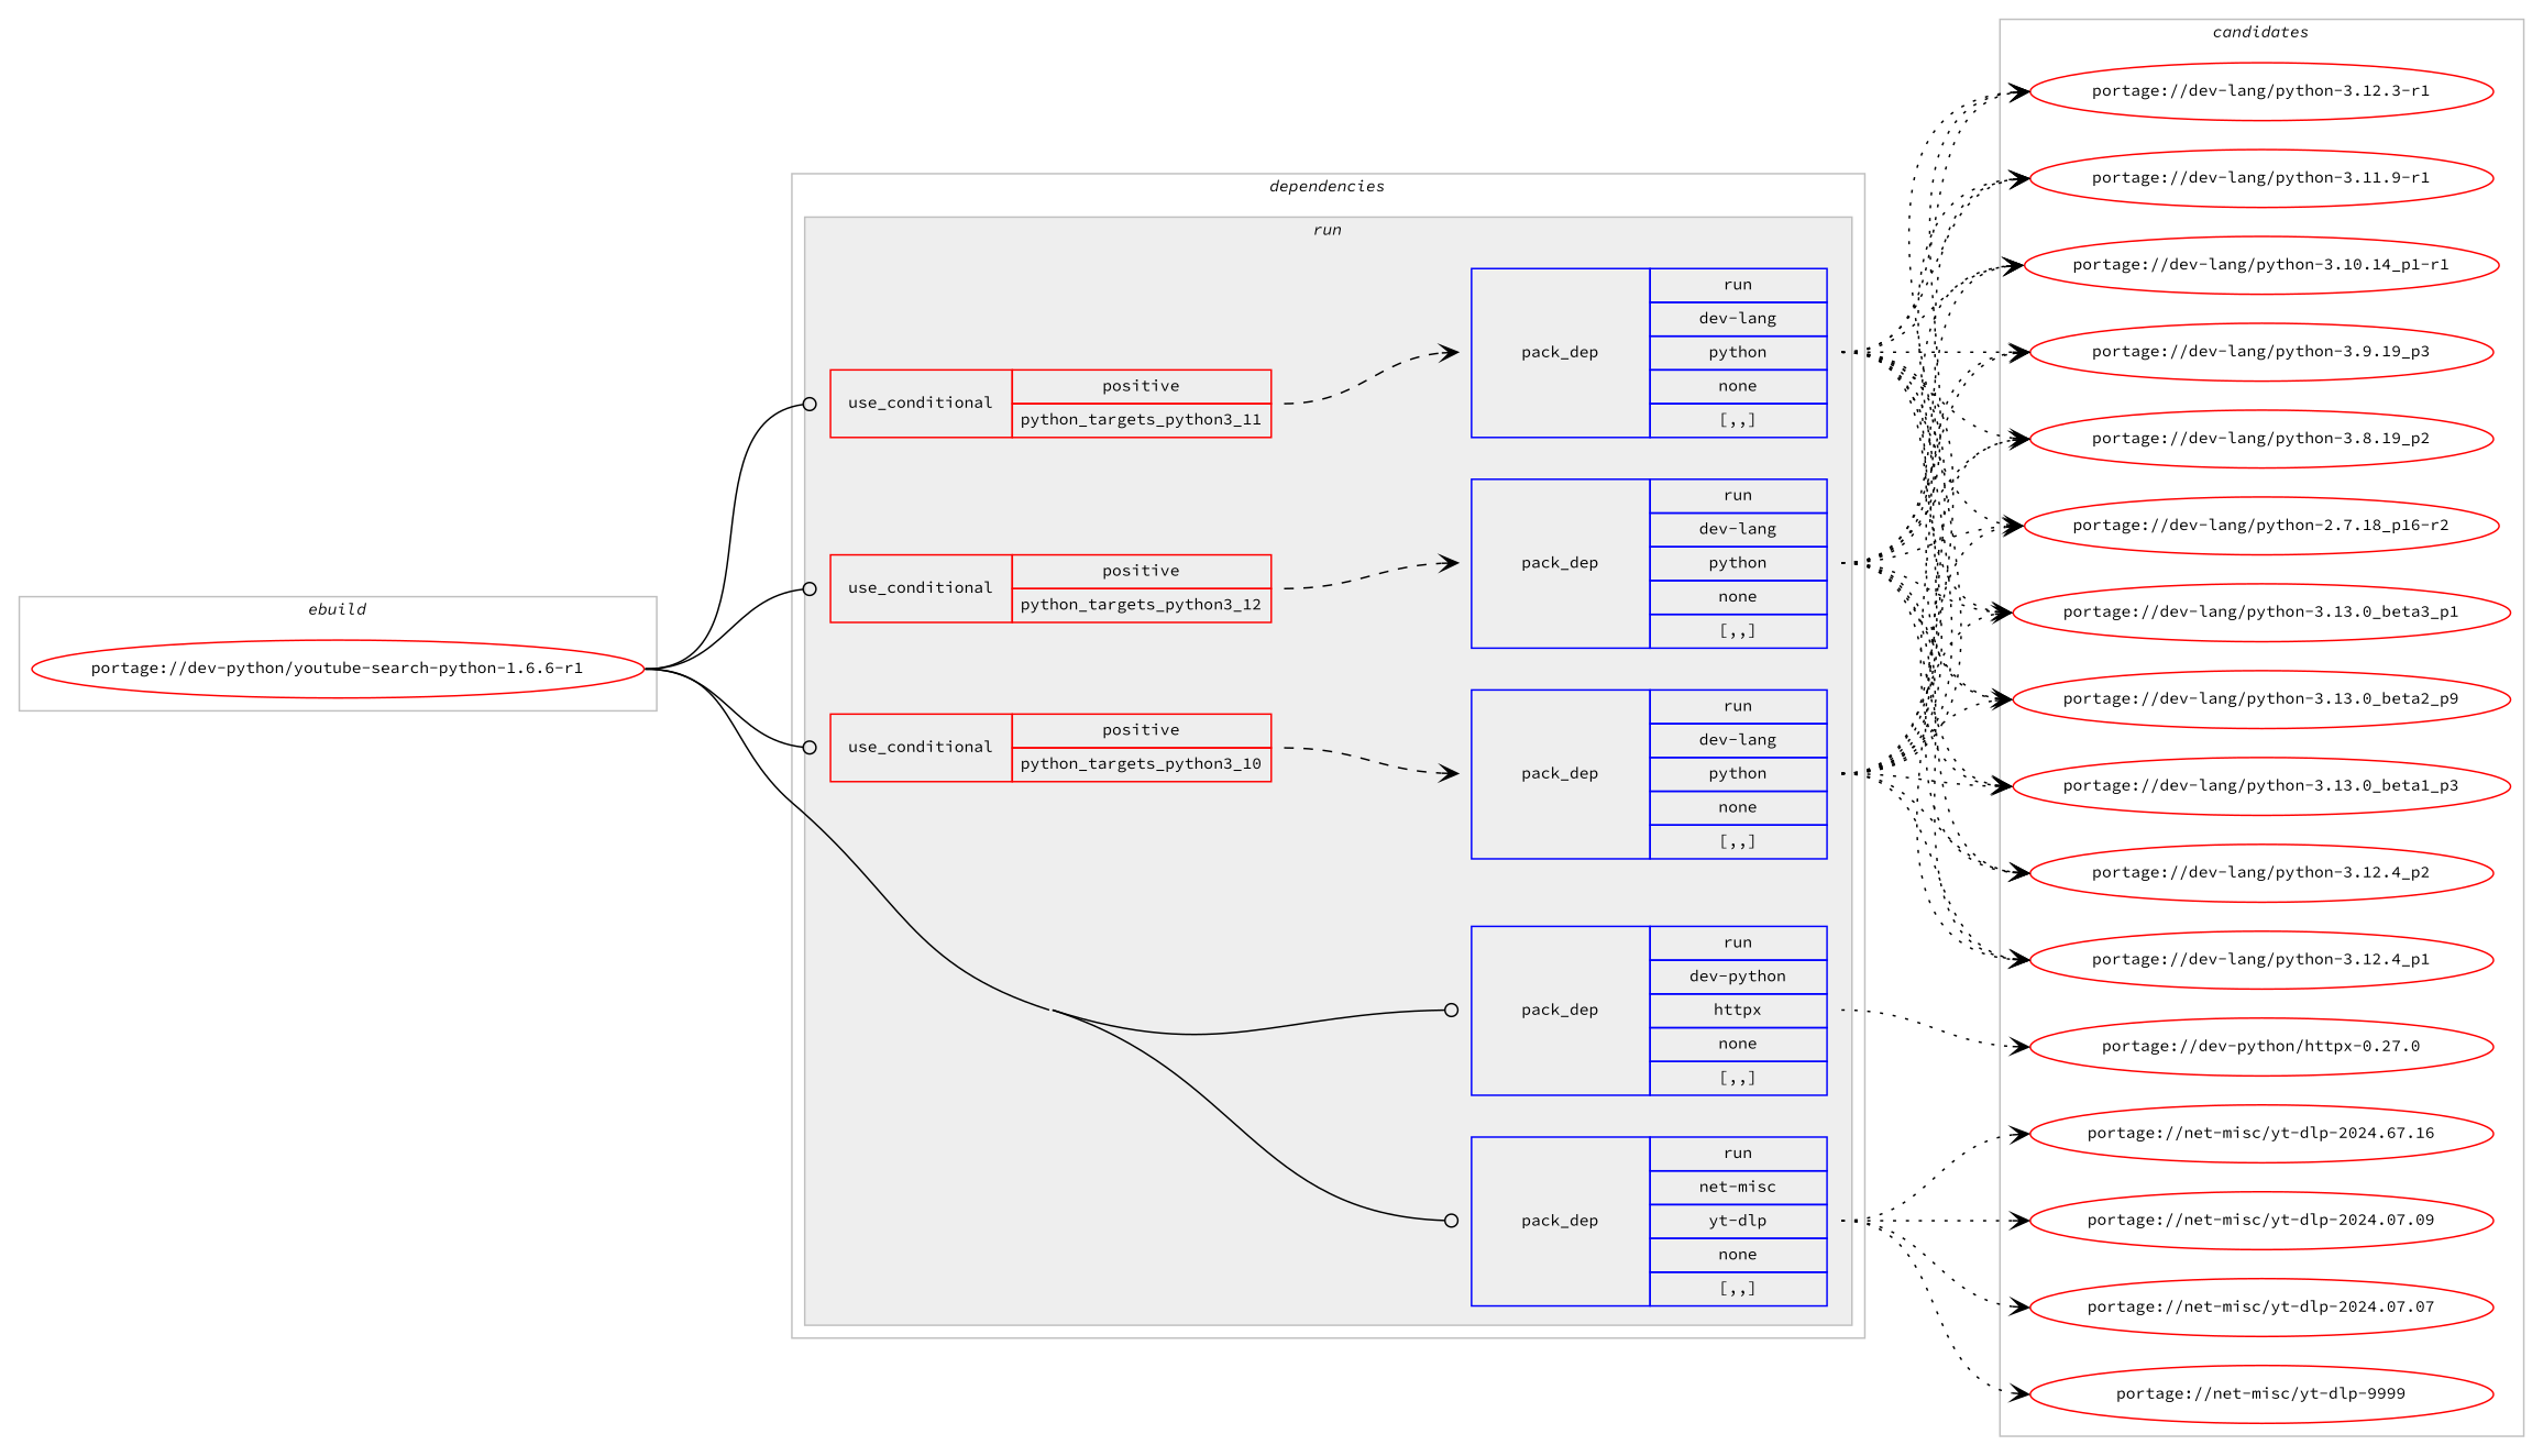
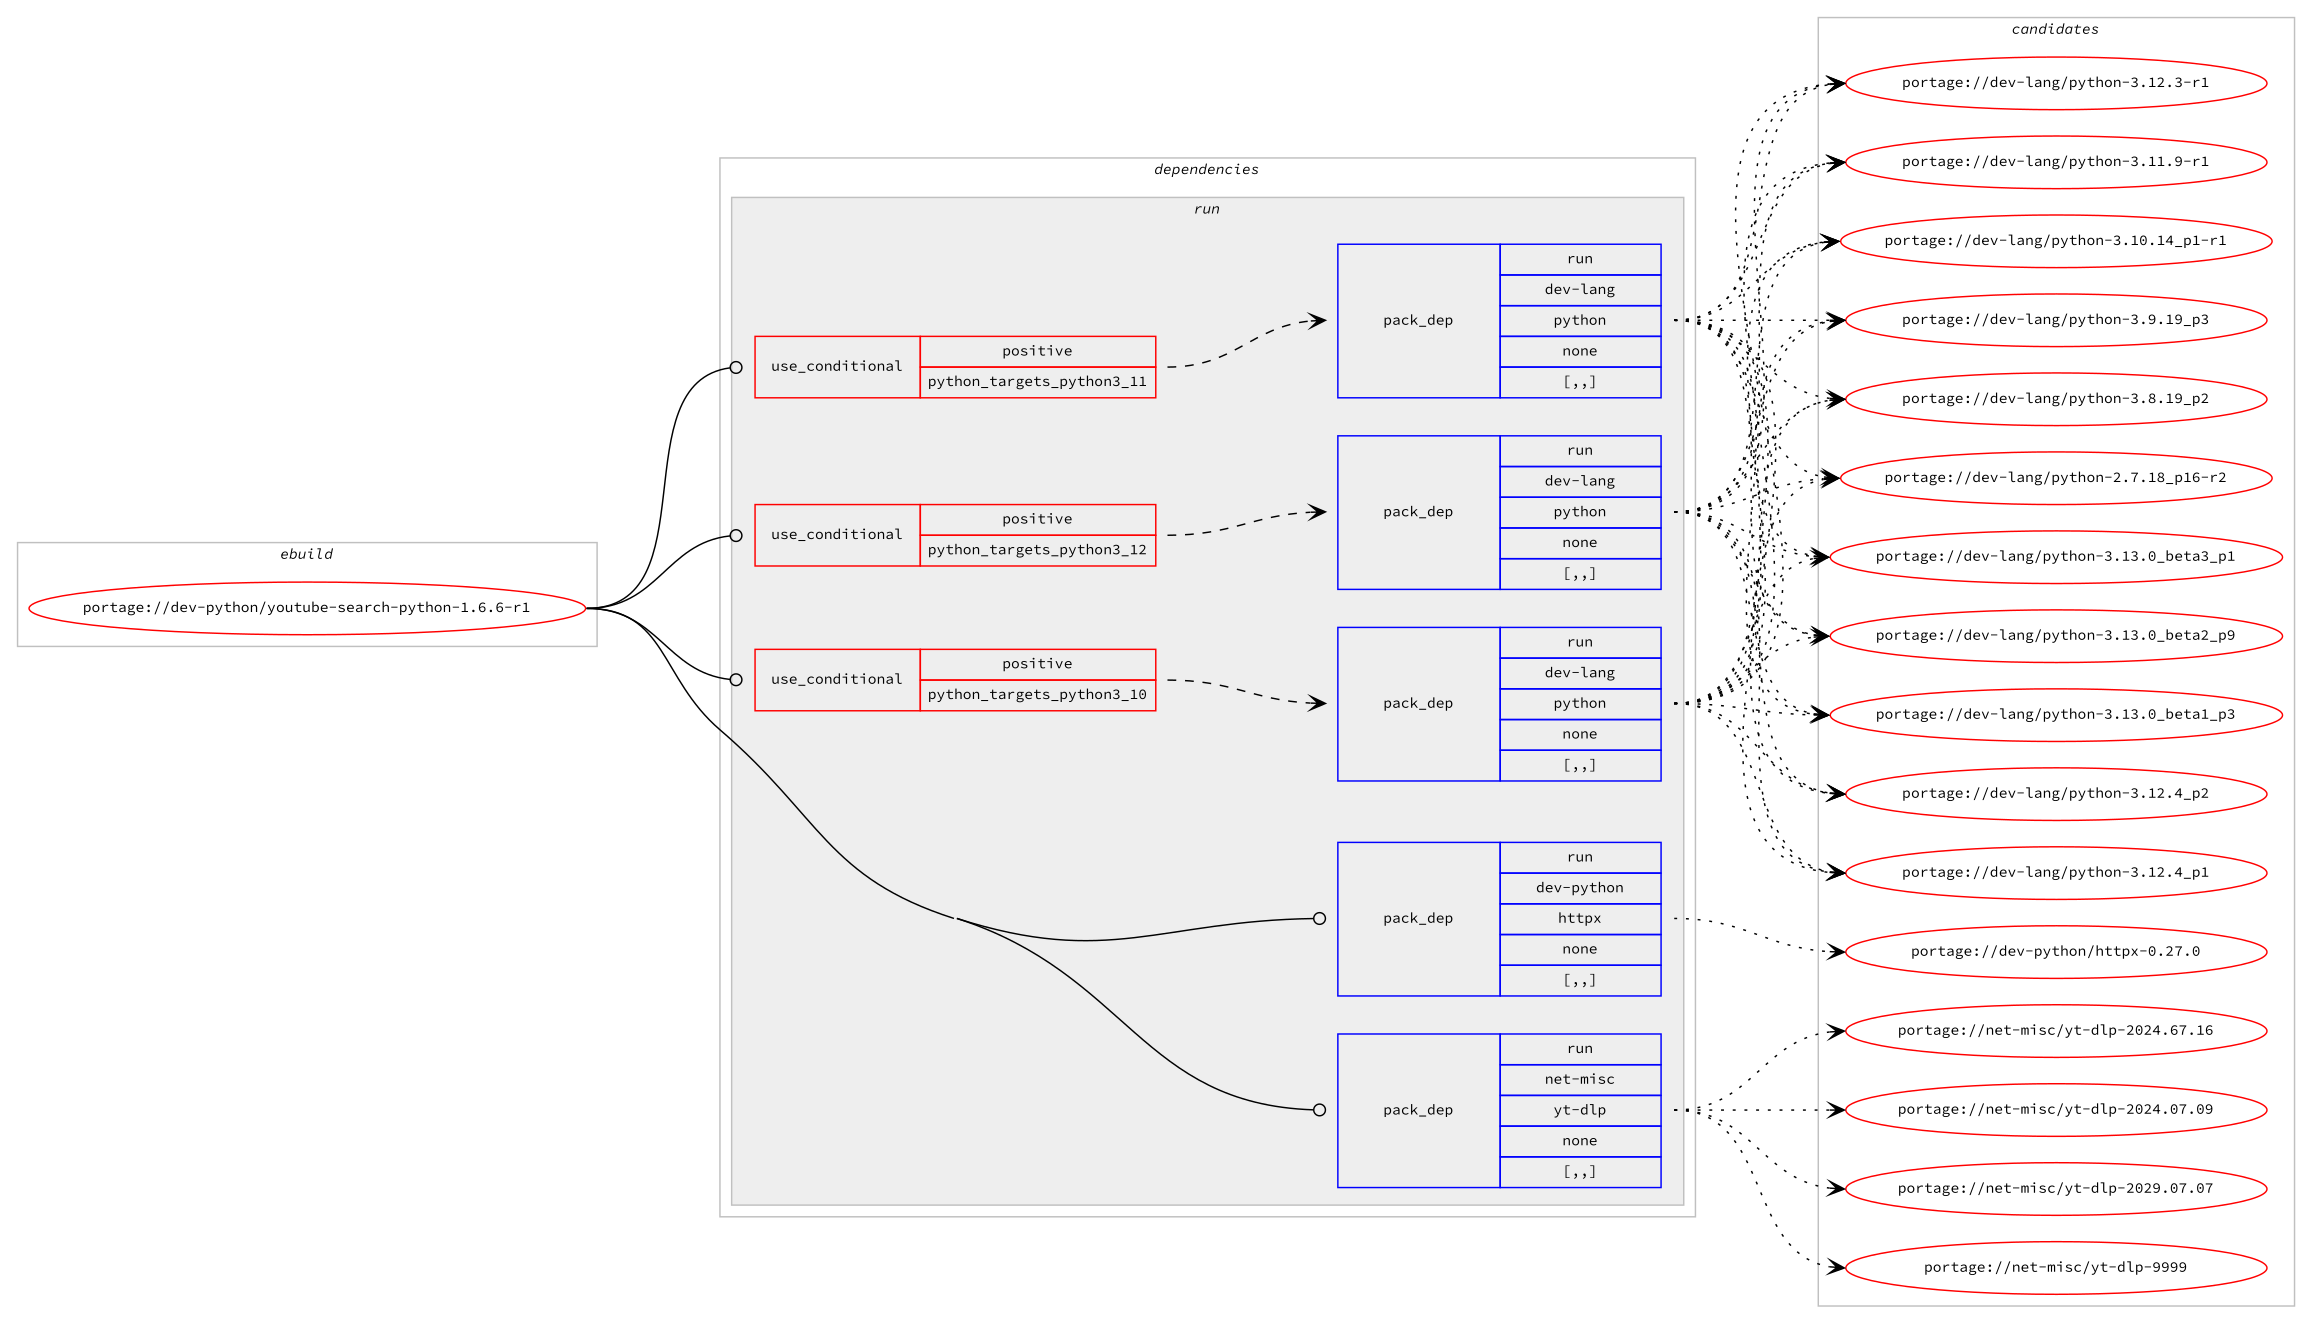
  digraph {
    compound=true
    concentrate=true
    fontname="Source Code Pro"
    fontsize=10
    newrank=true
    rankdir=LR
    ranksep=1.5
    node [color=red fontname="Source Code Pro" fontsize=10]
    edge [arrowhead=vee fontname="Source Code Pro" headport=w style=dotted tailport=e weight=100]
    n1 [label="portage://dev-python/youtube-search-python-1.6.6-r1" width=4]
    n2 [color=blue label=<<TABLE BORDER="0" CELLBORDER="1" CELLSPACING="0" CELLPADDING="4" WIDTH="220"><TR><TD ROWSPAN="6" CELLPADDING="30">pack_dep</TD></TR><TR><TD WIDTH="110">run</TD></TR><TR><TD>dev-lang</TD></TR><TR><TD>python</TD></TR><TR><TD>none</TD></TR><TR><TD>[,,]</TD></TR></TABLE>> shape=none]
    n3 [label=<<TABLE BORDER="0" CELLBORDER="1" CELLSPACING="0" CELLPADDING="4"><TR><TD ROWSPAN="3" CELLPADDING="10">use_conditional</TD></TR><TR><TD>positive</TD></TR><TR><TD>python_targets_python3_10</TD></TR></TABLE>> shape=none]
    n4 [color=blue label=<<TABLE BORDER="0" CELLBORDER="1" CELLSPACING="0" CELLPADDING="4" WIDTH="220"><TR><TD ROWSPAN="6" CELLPADDING="30">pack_dep</TD></TR><TR><TD WIDTH="110">run</TD></TR><TR><TD>dev-lang</TD></TR><TR><TD>python</TD></TR><TR><TD>none</TD></TR><TR><TD>[,,]</TD></TR></TABLE>> shape=none]
    n5 [label=<<TABLE BORDER="0" CELLBORDER="1" CELLSPACING="0" CELLPADDING="4"><TR><TD ROWSPAN="3" CELLPADDING="10">use_conditional</TD></TR><TR><TD>positive</TD></TR><TR><TD>python_targets_python3_11</TD></TR></TABLE>> shape=none]
    n6 [color=blue label=<<TABLE BORDER="0" CELLBORDER="1" CELLSPACING="0" CELLPADDING="4" WIDTH="220"><TR><TD ROWSPAN="6" CELLPADDING="30">pack_dep</TD></TR><TR><TD WIDTH="110">run</TD></TR><TR><TD>dev-lang</TD></TR><TR><TD>python</TD></TR><TR><TD>none</TD></TR><TR><TD>[,,]</TD></TR></TABLE>> shape=none]
    n7 [label=<<TABLE BORDER="0" CELLBORDER="1" CELLSPACING="0" CELLPADDING="4"><TR><TD ROWSPAN="3" CELLPADDING="10">use_conditional</TD></TR><TR><TD>positive</TD></TR><TR><TD>python_targets_python3_12</TD></TR></TABLE>> shape=none]
    n8 [color=blue label=<<TABLE BORDER="0" CELLBORDER="1" CELLSPACING="0" CELLPADDING="4" WIDTH="220"><TR><TD ROWSPAN="6" CELLPADDING="30">pack_dep</TD></TR><TR><TD WIDTH="110">run</TD></TR><TR><TD>dev-python</TD></TR><TR><TD>httpx</TD></TR><TR><TD>none</TD></TR><TR><TD>[,,]</TD></TR></TABLE>> shape=none]
    n9 [color=blue label=<<TABLE BORDER="0" CELLBORDER="1" CELLSPACING="0" CELLPADDING="4" WIDTH="220"><TR><TD ROWSPAN="6" CELLPADDING="30">pack_dep</TD></TR><TR><TD WIDTH="110">run</TD></TR><TR><TD>net-misc</TD></TR><TR><TD>yt-dlp</TD></TR><TR><TD>none</TD></TR><TR><TD>[,,]</TD></TR></TABLE>> shape=none]
    n10 [label="portage://dev-lang/python-3.13.0_beta3_p1" width=4]
    n11 [label="portage://dev-lang/python-3.13.0_beta2_p9" width=4]
    n12 [label="portage://dev-lang/python-3.13.0_beta1_p3" width=4]
    n13 [label="portage://dev-lang/python-3.12.4_p2" width=4]
    n14 [label="portage://dev-lang/python-3.12.4_p1" width=4]
    n15 [label="portage://dev-lang/python-3.12.3-r1" width=4]
    n16 [label="portage://dev-lang/python-3.11.9-r1" width=4]
    n17 [label="portage://dev-lang/python-3.10.14_p1-r1" width=4]
    n18 [label="portage://dev-lang/python-3.9.19_p3" width=4]
    n19 [label="portage://dev-lang/python-3.8.19_p2" width=4]
    n20 [label="portage://dev-lang/python-2.7.18_p16-r2" width=4]
    n21 [label="portage://dev-python/httpx-0.27.0" width=4]
    n22 [label="portage://net-misc/yt-dlp-9999" width=4]
    n23 [label="portage://net-misc/yt-dlp-2024.67.16" width=4]
    n24 [label="portage://net-misc/yt-dlp-2024.07.09" width=4]
-   n25 [label="portage://net-misc/yt-dlp-2024.07.07" width=4]
+   n25 [label="portage://net-misc/yt-dlp-2029.07.07" width=4]
    subgraph cluster_1 {
      color=gray
      label=<<i>ebuild</i>>
      n1
    }
    subgraph cluster_2 {
      color=gray
      label=<<i>dependencies</i>>
      subgraph cluster_3 {
        color=gray
        fillcolor="#eeeeee"
        label=<<i>compile</i>>
        style=filled
      }
      subgraph cluster_4 {
        color=gray
        fillcolor="#eeeeee"
        label=<<i>compile and run</i>>
        style=filled
      }
      subgraph cluster_5 {
        color=gray
        fillcolor="#eeeeee"
        label=<<i>run</i>>
        style=filled
        subgraph sub_6 {
          color=gray
          fillcolor="#eeeeee"
          label=<<i>run</i>>
          style=filled
          n3
          subgraph sub_7 {
            color=gray
            fillcolor="#eeeeee"
            label=<<i>run</i>>
            style=filled
            n2
          }
        }
        subgraph sub_8 {
          color=gray
          fillcolor="#eeeeee"
          label=<<i>run</i>>
          style=filled
          n5
          subgraph sub_9 {
            color=gray
            fillcolor="#eeeeee"
            label=<<i>run</i>>
            style=filled
            n4
          }
        }
        subgraph sub_10 {
          color=gray
          fillcolor="#eeeeee"
          label=<<i>run</i>>
          style=filled
          n7
          subgraph sub_11 {
            color=gray
            fillcolor="#eeeeee"
            label=<<i>run</i>>
            style=filled
            n6
          }
        }
        subgraph sub_12 {
          color=gray
          fillcolor="#eeeeee"
          label=<<i>run</i>>
          style=filled
          n8
        }
        subgraph sub_13 {
          color=gray
          fillcolor="#eeeeee"
          label=<<i>run</i>>
          style=filled
          n9
        }
      }
    }
    subgraph cluster_14 {
      color=gray
      label=<<i>candidates</i>>
      rank=same
      subgraph sub_15 {
        color=black
        label=<<i>candidates</i>>
        nodesep=1
        rank=same
        n10
        n11
        n12
        n13
        n14
        n15
        n16
        n17
        n18
        n19
        n20
      }
      subgraph sub_16 {
        color=black
        label=<<i>candidates</i>>
        nodesep=1
        rank=same
        n10
        n11
        n12
        n13
        n14
        n15
        n16
        n17
        n18
        n19
        n20
      }
      subgraph sub_17 {
        color=black
        label=<<i>candidates</i>>
        nodesep=1
        rank=same
        n10
        n11
        n12
        n13
        n14
        n15
        n16
        n17
        n18
        n19
        n20
      }
      subgraph sub_18 {
        color=black
        label=<<i>candidates</i>>
        nodesep=1
        rank=same
        n21
      }
      subgraph sub_19 {
        color=black
        label=<<i>candidates</i>>
        nodesep=1
        rank=same
        n22
        n23
        n24
        n25
      }
    }
    n1 -> n3 [arrowhead=odot style=solid weight=20]
    n1 -> n5 [arrowhead=odot style=solid weight=20]
    n1 -> n7 [arrowhead=odot style=solid weight=20]
    n1 -> n8 [arrowhead=odot style=solid weight=20]
    n1 -> n9 [arrowhead=odot style=solid weight=20]
    n2 -> n10
    n2 -> n11
    n2 -> n12
    n2 -> n13
    n2 -> n14
    n2 -> n15
    n2 -> n16
    n2 -> n17
    n2 -> n18
    n2 -> n19
    n2 -> n20
    n3 -> n2 [style=dashed weight=20]
    n4 -> n10
    n4 -> n11
    n4 -> n12
    n4 -> n13
    n4 -> n14
    n4 -> n15
    n4 -> n16
    n4 -> n17
    n4 -> n18
    n4 -> n19
    n4 -> n20
    n5 -> n4 [style=dashed weight=20]
    n6 -> n10
    n6 -> n11
    n6 -> n12
    n6 -> n13
    n6 -> n14
    n6 -> n15
    n6 -> n16
    n6 -> n17
    n6 -> n18
    n6 -> n19
    n6 -> n20
    n7 -> n6 [style=dashed weight=20]
    n8 -> n21
    n9 -> n22
    n9 -> n23
    n9 -> n24
    n9 -> n25
  }
